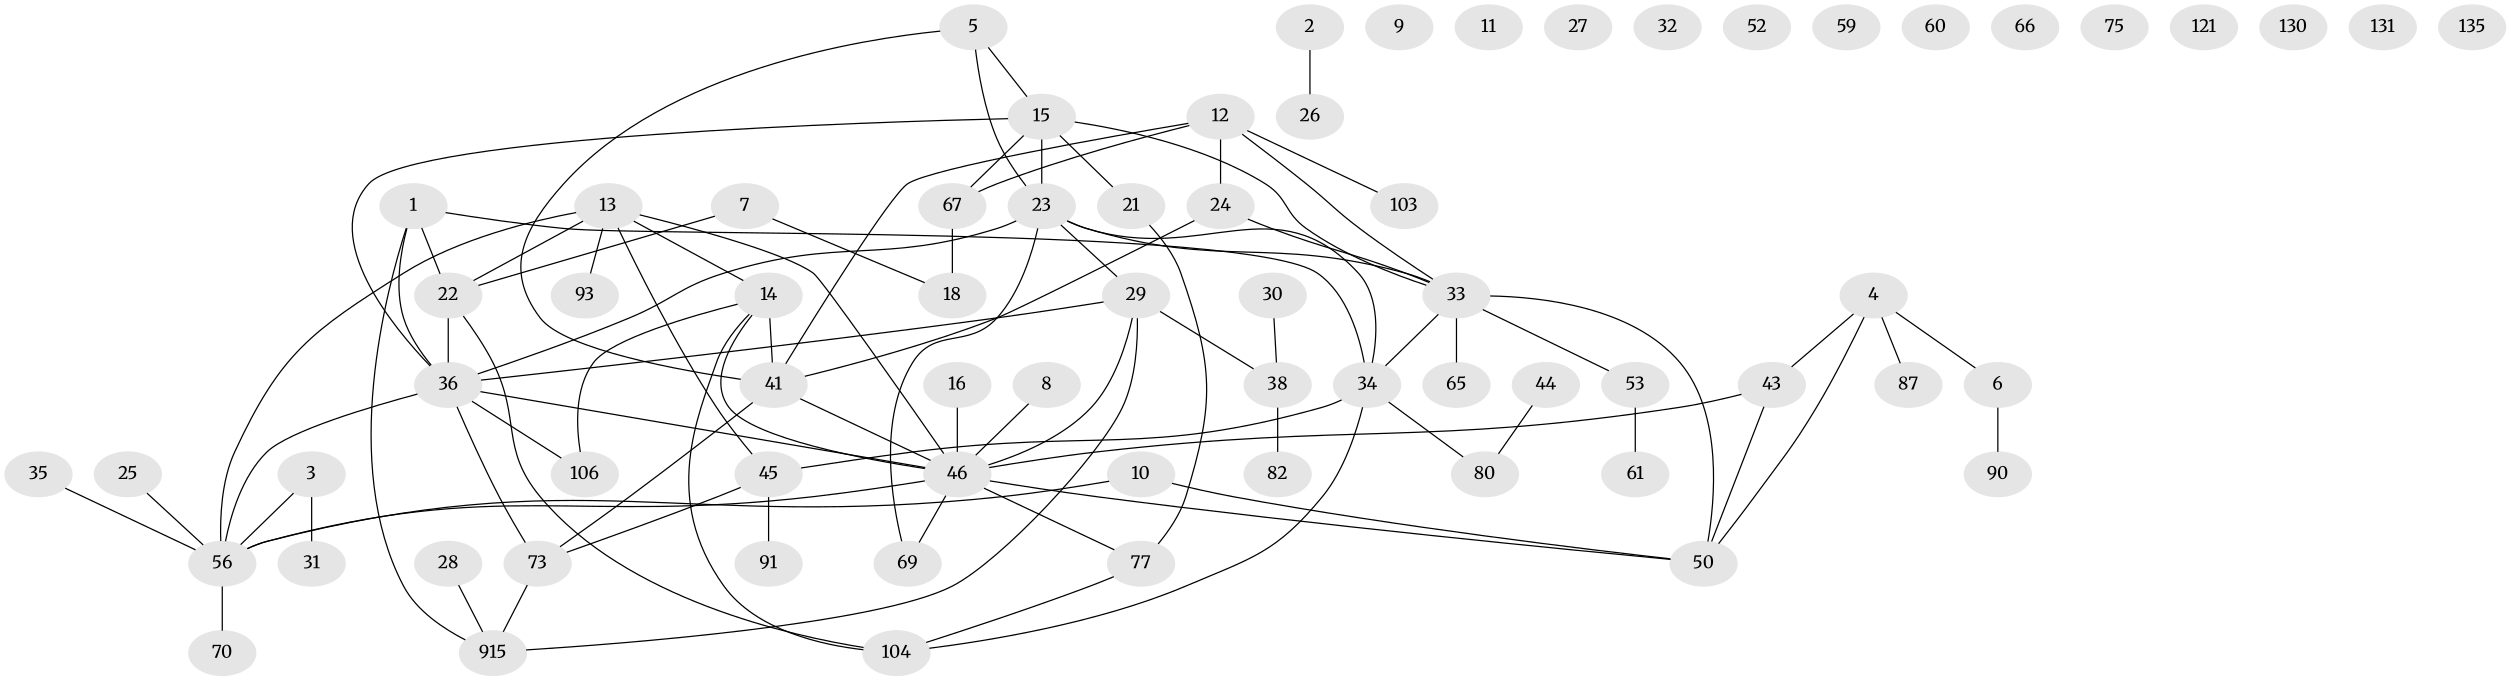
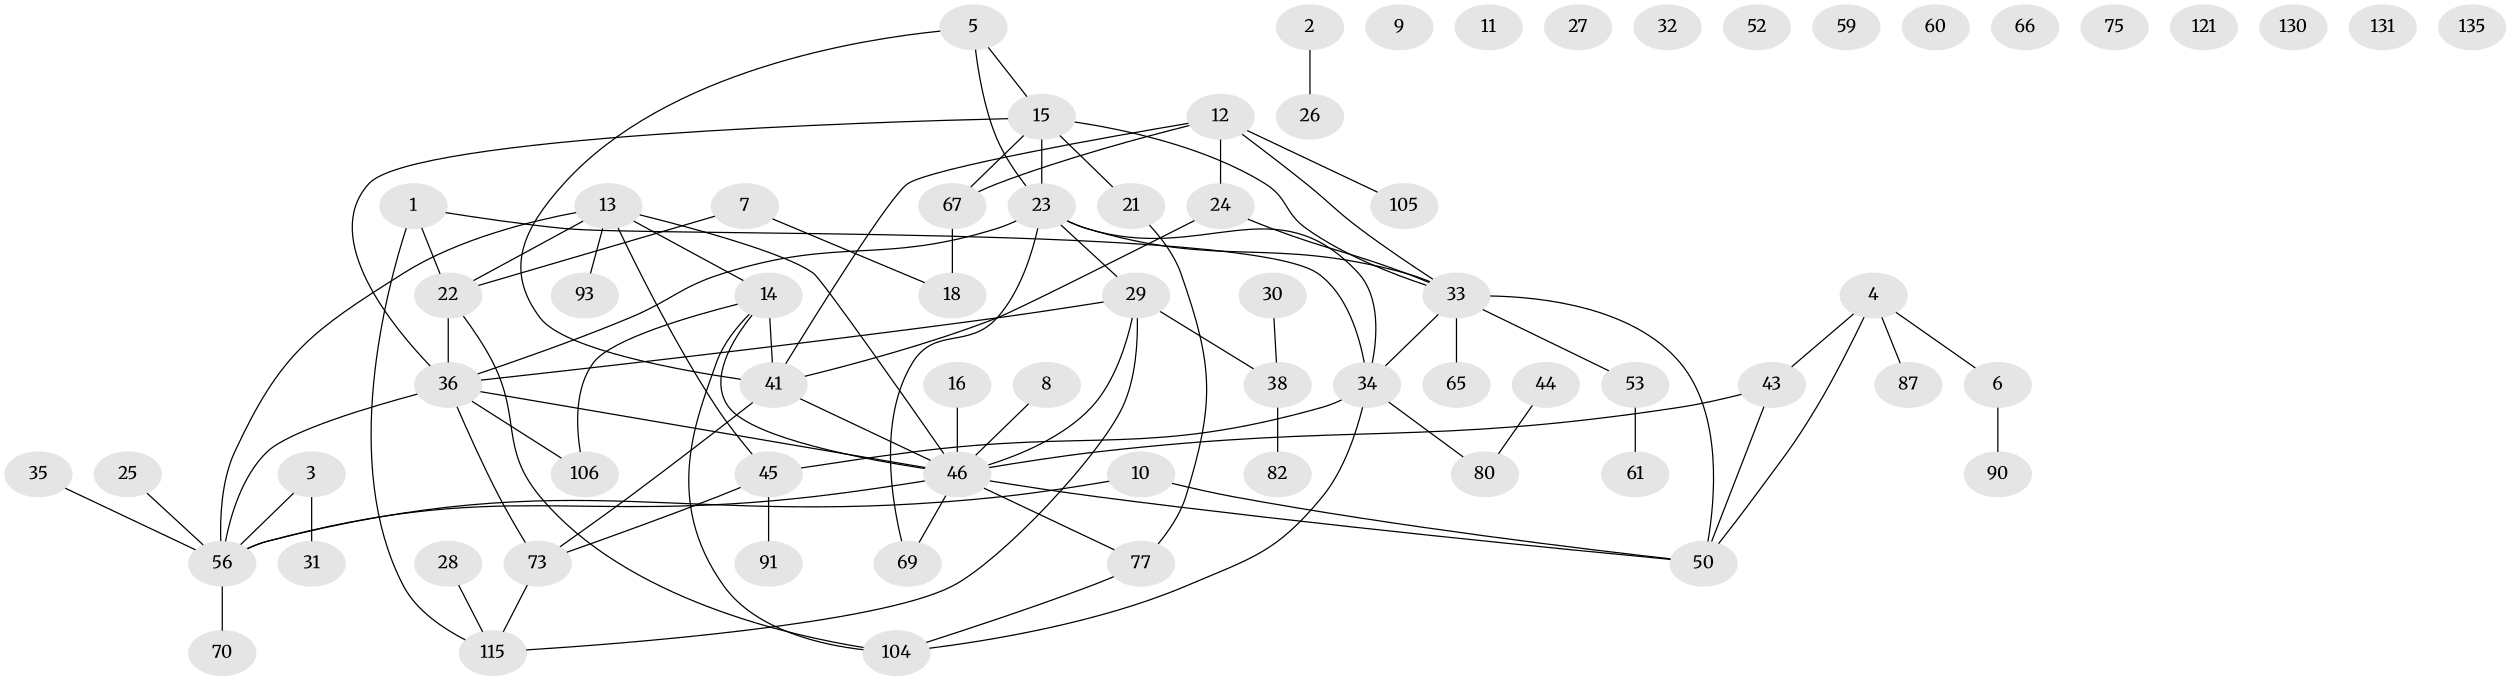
  graph {
    fontname=Merriweather
    node [color=gray90 fontname=Merriweather style=filled]
    edge [fontname=Merriweather]
    22 [super="+109+63"]
    36 [super="+67+47"]
    104 [super="+113"]
    1
    34 [super="+114+51+107+39"]
-   115 [super="+126" label=915]
+   115 [super="+126"]
    45 [super="+102+124+62"]
    80
    56 [super="+132+123+57+81"]
    46 [super="+74"]
    106
    73
    2 [super="+42+95"]
    26 [super="+88"]
    3 [super="+71"]
    31 [super="+79"]
    70
    4 [super="+84"]
    6
    43
    50 [super="+69"]
    87
    90
    5 [super="+92"]
    15 [super="+133+48"]
    23 [super="+37+101+78"]
    41 [super="+128+125+96"]
    n28 [label=67]
    33 [super="+76"]
    21
    29 [super="+58+49+108"]
    n32 [label=69]
    18 [super="+118"]
    7
    77 [super="+112"]
    8
    9
    10 [super="+40"]
    11
    12 [super="+97+20"]
    24 [super="+119"]
-   105 [label=103]
+   105
    53
    65
    13 [super="+68+136+54"]
    14 [super="+19"]
    n47 [label=93]
    91
    16
    38 [super="+83"]
    25 [super="+85"]
    27
    28
    82
    30 [super="+117"]
    32
    61 [super="+72"]
    35 [super="+120"]
    44
    52
    59
    60
    66
    75
    121
    130
    131
    135
    22 -- 36
    22 -- 104
    36 -- 56
    36 -- 46
    36 -- 106
    36 -- 73
    1 -- 22
-   1 -- 36
    1 -- 34
    1 -- 115
    34 -- 104
    34 -- 45
    34 -- 80
    45 -- 73
    45 -- 91
    56 -- 70
    46 -- 56
    46 -- 50
    46 -- n32
    46 -- 77
    73 -- 115
    2 -- 26
    3 -- 56 [weight=2]
    3 -- 31
    4 -- 6
    4 -- 43
    4 -- 50
    4 -- 87
    6 -- 90
    43 -- 46
    43 -- 50
    5 -- 15
    5 -- 23
    5 -- 41
    15 -- 36 [weight=2]
    15 -- 23 [weight=2]
    15 -- n28
    15 -- 33
    15 -- 21
    23 -- 36
    23 -- 34
    23 -- 33
    23 -- 29
    23 -- n32
    41 -- 46
    41 -- 73
    n28 -- 18
    33 -- 34
    33 -- 50
    33 -- 53
    33 -- 65
    21 -- 77
    29 -- 36 [weight=2]
    29 -- 115
    29 -- 46 [weight=2]
    29 -- 38
    7 -- 22
    7 -- 18
    77 -- 104
    8 -- 46
    10 -- 56
    10 -- 50
    12 -- 41
    12 -- n28
    12 -- 33
    12 -- 24 [weight=2]
    12 -- 105
    24 -- 41
    24 -- 33
    53 -- 61
    13 -- 22
    13 -- 45
    13 -- 56
    13 -- 46
    13 -- 14
    13 -- n47
    14 -- 104
    14 -- 46
    14 -- 106
    14 -- 41
    16 -- 46
    38 -- 82
    25 -- 56
    28 -- 115
    30 -- 38
    35 -- 56
    44 -- 80
  }
